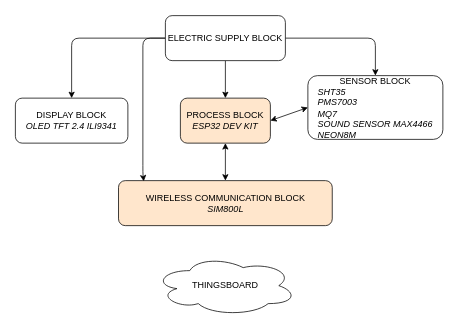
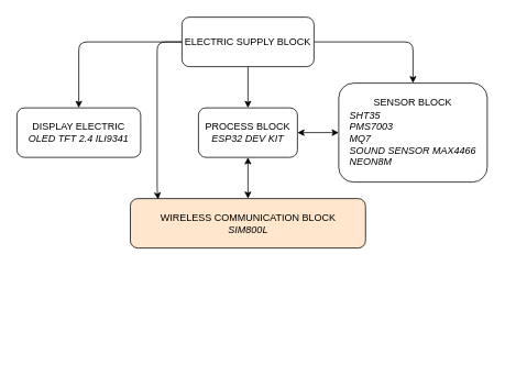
  <mxCell id="0" />
  <mxCell id="1" parent="0" />
- <mxCell id="2" value="PROCESS BLOCK&lt;br&gt;&lt;i&gt;ESP32 DEV KIT&lt;/i&gt;" style="rounded=1;whiteSpace=wrap;html=1;fillColor=#ffe6cc;" parent="1" vertex="1"><mxGeometry x="240" y="130" width="120" height="60" as="geometry" /></mxCell>
+ <mxCell id="2" value="PROCESS BLOCK&lt;br&gt;&lt;i&gt;ESP32 DEV KIT&lt;/i&gt;" style="rounded=1;whiteSpace=wrap;html=1;" parent="1" vertex="1"><mxGeometry x="240" y="130" width="120" height="60" as="geometry" /></mxCell>
  <mxCell id="3" style="edgeStyle=none;html=1;exitX=0;exitY=0.5;exitDx=0;exitDy=0;entryX=0.5;entryY=0;entryDx=0;entryDy=0;" parent="1" source="7" target="9" edge="1"><mxGeometry relative="1" as="geometry"><Array as="points"><mxPoint x="95" y="50" /></Array></mxGeometry></mxCell>
  <mxCell id="4" style="edgeStyle=none;html=1;exitX=1;exitY=0.5;exitDx=0;exitDy=0;entryX=0.5;entryY=0;entryDx=0;entryDy=0;" parent="1" source="7" target="8" edge="1"><mxGeometry relative="1" as="geometry"><Array as="points"><mxPoint x="500" y="50" /></Array></mxGeometry></mxCell>
  <mxCell id="5" style="edgeStyle=none;html=1;exitX=0.5;exitY=1;exitDx=0;exitDy=0;entryX=0.5;entryY=0;entryDx=0;entryDy=0;" parent="1" source="7" target="2" edge="1"><mxGeometry relative="1" as="geometry" /></mxCell>
  <mxCell id="6" style="edgeStyle=none;html=1;exitX=0;exitY=0.5;exitDx=0;exitDy=0;entryX=0.118;entryY=0.017;entryDx=0;entryDy=0;entryPerimeter=0;" parent="1" source="7" target="10" edge="1"><mxGeometry relative="1" as="geometry"><Array as="points"><mxPoint x="190" y="50" /><mxPoint x="190" y="230" /></Array></mxGeometry></mxCell>
  <mxCell id="7" value="ELECTRIC SUPPLY BLOCK" style="rounded=1;whiteSpace=wrap;html=1;" parent="1" vertex="1"><mxGeometry x="220" y="20" width="160" height="60" as="geometry" /></mxCell>
- <mxCell id="8" value="SENSOR BLOCK&lt;br&gt;&lt;div style=&quot;text-align: left;&quot;&gt;&lt;i&gt;SHT35&lt;/i&gt;&lt;/div&gt;&lt;div style=&quot;text-align: left;&quot;&gt;&lt;i&gt;PMS7003&lt;/i&gt;&lt;/div&gt;&lt;div style=&quot;text-align: left;&quot;&gt;&lt;i&gt;MQ7&lt;/i&gt;&lt;/div&gt;&lt;div style=&quot;text-align: left;&quot;&gt;&lt;i&gt;SOUND SENSOR MAX4466&lt;/i&gt;&lt;/div&gt;&lt;div style=&quot;text-align: left;&quot;&gt;&lt;span style=&quot;background-color: initial;&quot;&gt;&lt;i&gt;NEON8M&lt;/i&gt;&lt;/span&gt;&lt;/div&gt;" style="rounded=1;whiteSpace=wrap;html=1;" parent="1" vertex="1"><mxGeometry x="410" y="100" width="180" height="85" as="geometry" /></mxCell>
- <mxCell id="9" value="DISPLAY BLOCK&lt;br&gt;&lt;i&gt;OLED TFT 2.4 ILI9341&lt;/i&gt;" style="rounded=1;whiteSpace=wrap;html=1;" parent="1" vertex="1"><mxGeometry x="20" y="130" width="150" height="60" as="geometry" /></mxCell>
+ <mxCell id="8" value="SENSOR BLOCK&lt;br&gt;&lt;div style=&quot;text-align: left;&quot;&gt;&lt;i&gt;SHT35&lt;/i&gt;&lt;/div&gt;&lt;div style=&quot;text-align: left;&quot;&gt;&lt;i&gt;PMS7003&lt;/i&gt;&lt;/div&gt;&lt;div style=&quot;text-align: left;&quot;&gt;&lt;i&gt;MQ7&lt;/i&gt;&lt;/div&gt;&lt;div style=&quot;text-align: left;&quot;&gt;&lt;i&gt;SOUND SENSOR MAX4466&lt;/i&gt;&lt;/div&gt;&lt;div style=&quot;text-align: left;&quot;&gt;&lt;span style=&quot;background-color: initial;&quot;&gt;&lt;i&gt;NEON8M&lt;/i&gt;&lt;/span&gt;&lt;/div&gt;" style="rounded=1;whiteSpace=wrap;html=1;" parent="1" vertex="1"><mxGeometry x="410" y="100" width="180" height="120" as="geometry" /></mxCell>
+ <mxCell id="9" value="DISPLAY ELECTRIC&lt;br&gt;&lt;i&gt;OLED TFT 2.4 ILI9341&lt;/i&gt;" style="rounded=1;whiteSpace=wrap;html=1;" parent="1" vertex="1"><mxGeometry x="20" y="130" width="150" height="60" as="geometry" /></mxCell>
  <mxCell id="10" value="WIRELESS COMMUNICATION BLOCK&lt;br&gt;&lt;i&gt;SIM800L&lt;/i&gt;" style="rounded=1;whiteSpace=wrap;html=1;fillColor=#ffe6cc;" parent="1" vertex="1"><mxGeometry x="157.5" y="240" width="285" height="60" as="geometry" /></mxCell>
  <mxCell id="11" value="" style="endArrow=classic;startArrow=classic;html=1;entryX=0;entryY=0.5;entryDx=0;entryDy=0;exitX=1;exitY=0.5;exitDx=0;exitDy=0;" parent="1" source="2" target="8" edge="1"><mxGeometry width="50" height="50" relative="1" as="geometry"><mxPoint x="370" y="240" as="sourcePoint" /><mxPoint x="420" y="190" as="targetPoint" /></mxGeometry></mxCell>
  <mxCell id="12" value="" style="endArrow=classic;startArrow=classic;html=1;entryX=0.5;entryY=1;entryDx=0;entryDy=0;exitX=0.5;exitY=0;exitDx=0;exitDy=0;" parent="1" source="10" target="2" edge="1"><mxGeometry width="50" height="50" relative="1" as="geometry"><mxPoint x="260" y="260" as="sourcePoint" /><mxPoint x="310" y="210" as="targetPoint" /></mxGeometry></mxCell>
- <mxCell id="13" value="THINGSBOARD" style="ellipse;shape=cloud;whiteSpace=wrap;html=1;" parent="1" vertex="1"><mxGeometry x="205" y="340" width="190" height="80" as="geometry" /></mxCell>
